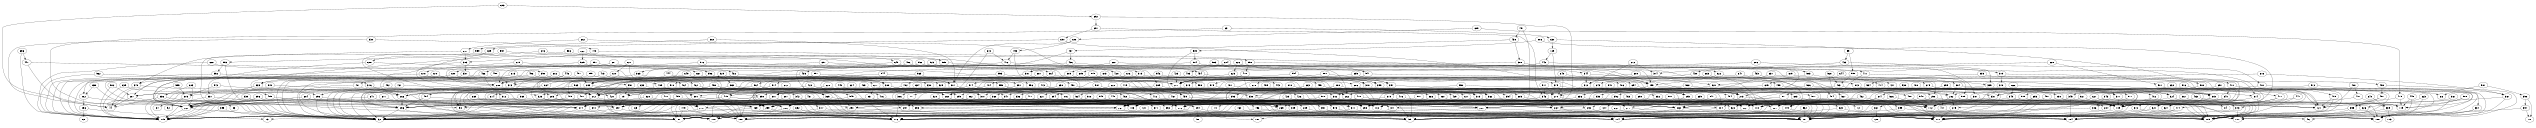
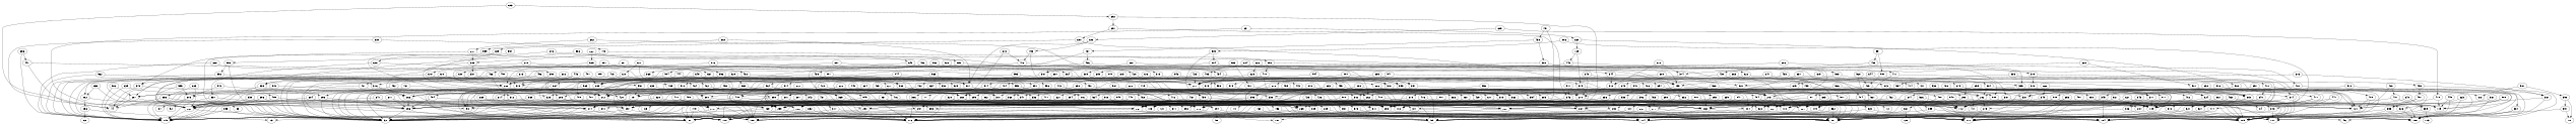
  digraph {
    256
    32
    97
    257
    116
    258
    105
    110
    259
    260
    115
    261
    101
    262
    104
    263
    111
    114
    264
    265
    266
    267
    268
    103
    269
    270
    121
    271
    272
    273
    102
    274
    100
    275
    276
    277
    278
    279
    108
    280
    46
    281
    282
    112
    283
    284
    99
    285
    286
    287
    44
    288
    289
    107
    290
    291
    292
    117
    293
    294
    90
    295
    296
    297
    298
    299
    300
    301
    302
    303
    109
    304
    305
    92
    34
    306
    307
    308
    309
    310
    311
    312
    313
    314
    315
    316
    317
    318
    319
    320
    321
    322
    323
    324
    118
    325
    326
    327
    328
    329
    330
    331
    332
    333
    334
    335
    336
    337
    338
    339
    113
    340
    341
    342
    343
    344
    345
    346
    347
    348
    349
    350
    351
    352
    353
    354
    355
    356
    73
    68
    357
    358
    119
    359
    360
    361
    120
    362
    363
    364
    365
    65
    366
    367
    368
    98
    369
    370
    371
    372
    373
    374
    375
    376
    377
    378
    379
    380
    381
    382
    83
    383
    384
-   385
    386
    387
    388
    389
    390
    391
    392
    393
    394
    395
    396
    397
    10
    398
    399
    400
    401
    402
    403
    404
    405
    406
    407
    408
    409
    410
    411
    412
    413
    414
    415
    416
    417
    418
    419
    420
    421
    422
    423
    424
    425
    426
    427
    428
    429
    430
    431
    432
    433
    434
    435
    436
    437
    438
    439
    440
    441
    442
    443
    444
    445
    446
    447
    448
    449
    450
    451
    452
    453
    454
    455
    456
    457
    458
    459
    460
    461
    462
    463
    464
    465
    466
    467
    468
    469
    470
    471
    472
    473
    474
    475
    476
    70
    477
    478
    479
    480
    481
    482
    483
    484
    485
    486
    487
    488
    489
    490
    491
    492
    493
    494
    495
    496
    497
    498
    499
    500
    501
    502
    503
    504
    505
    506
    507
    508
    509
    84
    510
    511
    512
    513
    514
    515
    516
    517
    518
    519
    520
    521
    522
    523
    524
    525
    526
    527
    528
    529
    530
    531
    532
    533
    534
    535
    536
    537
    538
    539
    540
    541
    542
    543
    544
    545
    546
    547
    548
    549
    550
    551
    552
    553
    554
    555
    556
    557
    558
    559
    560
    561
    562
    563
    564
    565
    566
    567
    568
    569
    570
    571
    572
    573
    574
    575
    576
    577
    578
    579
    580
    581
    66
    582
    583
+   584
    585
    586
    587
    588
    589
    590
    591
    592
    593
    594
    595
    596
    77
    597
    598
    599
    600
    601
    602
    603
    72
    604
    605
    606
    607
    608
    609
    610
    611
    612
    613
    614
    615
    616
    617
    618
    619
    620
    621
    622
    623
    624
    625
    626
    627
    628
    n414 [label=129]
    630
    631
    632
    633
    634
    635
    636
    637
    638
    639
    640
    641
    642
    643
    644
    645
    646
    647
    648
    649
    650
    651
    652
    653
    654
    655
    656
    657
    658
    659
    660
    661
    662
    663
    664
    665
    666
    667
    668
    669
    670
    671
    672
    673
    674
    675
    676
    677
    678
    679
    680
    681
    682
    683
    684
    685
    686
    687
    688
    689
    690
    691
    692
    693
    256 -> 32
    256 -> 97
    257 -> 32
    257 -> 116
    258 -> 105
    258 -> 110
    259 -> 97
    259 -> 116
    260 -> 32
    260 -> 115
    261 -> 32
    261 -> 101
    262 -> 257
    262 -> 104
    263 -> 111
    263 -> 114
    264 -> 101
    264 -> 114
    265 -> 110
    265 -> 111
    266 -> 256
    266 -> 110
    267 -> 116
    267 -> 105
    268 -> 258
    268 -> 103
    269 -> 115
    269 -> 101
    270 -> 32
    270 -> 121
    271 -> 116
    271 -> 105
    272 -> 32
    272 -> 116
    273 -> 111
    273 -> 102
    274 -> 32
    274 -> 100
    275 -> 111
    275 -> 114
    276 -> 110
    276 -> 101
    277 -> 261
    277 -> 262
    278 -> 115
    278 -> 101
    279 -> 97
    279 -> 108
    280 -> 32
    280 -> 46
    281 -> 101
    281 -> 114
    282 -> 275
    282 -> 112
    283 -> 32
    283 -> 268
    284 -> 105
    284 -> 99
    285 -> 259
    285 -> 100
    286 -> 116
    286 -> 115
    287 -> 32
    287 -> 44
    288 -> 97
    288 -> 285
    289 -> 101
    289 -> 107
    290 -> 32
    290 -> 99
    291 -> 257
    291 -> 110
    292 -> 115
    292 -> 117
    293 -> 271
    293 -> 99
    294 -> 101
    294 -> 90
    295 -> 289
    295 -> 294
    296 -> 256
    296 -> 32
    297 -> 32
    297 -> 111
    298 -> 121
    298 -> 279
    299 -> 101
    299 -> 262
    300 -> 32
    300 -> 263
    301 -> 32
    301 -> 265
    302 -> 256
    302 -> 108
    303 -> 111
    303 -> 109
    304 -> 110
    304 -> 117
    305 -> 92
    305 -> 34
    306 -> 114
    306 -> 117
    307 -> 32
    307 -> 273
    308 -> 266
    308 -> 298
    309 -> 116
    309 -> 101
    310 -> 105
    310 -> 260
    311 -> 101
    311 -> 100
    312 -> 267
    312 -> 270
    313 -> 32
    313 -> 295
    314 -> 105
    314 -> 109
    315 -> 105
    315 -> 259
    316 -> 266
    316 -> 274
    317 -> 97
    317 -> 114
    318 -> 264
    318 -> 302
    319 -> 278
    319 -> 99
    320 -> 306
    320 -> 319
    321 -> 101
    321 -> 108
    322 -> 116
    322 -> 104
    323 -> 104
    323 -> 99
    324 -> 105
    324 -> 118
    325 -> 257
    325 -> 297
    326 -> 111
    326 -> 108
    327 -> 111
    327 -> 108
    328 -> 32
    328 -> 258
    329 -> 99
    329 -> 291
    330 -> 259
    330 -> 262
    331 -> 101
    331 -> 118
    332 -> 264
    332 -> 118
    333 -> 260
    333 -> 286
    334 -> 108
    334 -> 117
    335 -> 267
    335 -> 121
    336 -> 114
    336 -> 269
    337 -> 115
    337 -> 308
    338 -> 259
    338 -> 323
    339 -> 117
    339 -> 113
    340 -> 112
    341 -> 110
    341 -> 111
    342 -> 274
    342 -> 309
    343 -> 111
    343 -> 117
    344 -> 312
    344 -> 320
    345 -> 104
    345 -> 267
    346 -> 97
    346 -> 109
    347 -> 269
    347 -> 99
    348 -> 266
    348 -> 44
    349 -> 105
    349 -> 102
    350 -> 32
    350 -> 102
    351 -> 101
    351 -> 99
    352 -> 97
    352 -> 101
    353 -> 105
    353 -> 115
    354 -> 116
    354 -> 304
    355 -> 105
    355 -> 101
    356 -> 73
    356 -> 68
    357 -> 265
    357 -> 293
    358 -> 263
    358 -> 119
    359 -> 107
    359 -> 358
    360 -> 105
    360 -> 103
    361 -> 101
    361 -> 120
    362 -> 103
    362 -> 326
    363 -> 32
    363 -> 329
    364 -> 116
    364 -> 318
    365 -> 280
    365 -> 65
    366 -> 259
    366 -> 284
    367 -> 121
    367 -> 108
    368 -> 101
    368 -> 98
    369 -> 270
    369 -> 98
    370 -> 110
    370 -> 73
    371 -> 97
    371 -> 104
    372 -> 105
    372 -> 111
    373 -> 256
    373 -> 293
    374 -> 118
    374 -> 373
    375 -> 258
    375 -> 118
    376 -> 269
    376 -> 271
    377 -> 101
    377 -> 109
    378 -> 282
    378 -> 303
    379 -> 314
    379 -> 378
    380 -> 278
    380 -> 379
    381 -> 283
    381 -> 354
    382 -> 356
    382 -> 83
    383 -> 272
    383 -> 337
    384 -> 282
    384 -> 324
-   385 -> 293
-   385 -> 301
    386 -> 116
    386 -> 276
    387 -> 263
    387 -> 109
    388 -> 261
    388 -> 273
    389 -> 272
    389 -> 318
    390 -> 308
    390 -> 333
    391 -> 100
    391 -> 366
    392 -> 104
    392 -> 103
    393 -> 259
    393 -> 101
    394 -> 32
    394 -> 264
    395 -> 32
    395 -> 115
    396 -> 116
    396 -> 260
    397 -> 46
    397 -> 10
    398 -> 397
    398 -> 10
    399 -> 105
    399 -> 99
    400 -> 345
    400 -> 119
    401 -> 32
    401 -> 266
    402 -> 284
    402 -> 372
    403 -> 292
    403 -> 402
    404 -> 103
    404 -> 376
    405 -> 260
    405 -> 263
    406 -> 109
    406 -> 338
    407 -> 264
    407 -> 339
    408 -> 121
    408 -> 407
    409 -> 104
    409 -> 121
    410 -> 340
    410 -> 409
    411 -> 322
    411 -> 410
    412 -> 269
    412 -> 411
    413 -> 32
    413 -> 330
    414 -> 102
-   414 -> 284
+   414 -> 589
    415 -> 301
    415 -> 315
    416 -> 110
    416 -> 264
    417 -> 105
    417 -> 114
    418 -> 102
    418 -> 277
    419 -> 260
    419 -> 101
    420 -> 257
    420 -> 114
    421 -> 97
    421 -> 99
    422 -> 260
    422 -> 362
    423 -> 268
    423 -> 277
    424 -> 111
    424 -> 100
    425 -> 261
    425 -> 99
    426 -> 309
    426 -> 311
    427 -> 314
    427 -> 392
    428 -> 272
    428 -> 427
    429 -> 100
    429 -> 399
    430 -> 277
    430 -> 99
    431 -> 280
    431 -> 370
    432 -> 256
    432 -> 299
    433 -> 335
    433 -> 374
    434 -> 375
    434 -> 404
    435 -> 391
    435 -> 405
    436 -> 273
    436 -> 435
    437 -> 290
    437 -> 436
    438 -> 380
    438 -> 437
    439 -> 261
    439 -> 292
    440 -> 32
    440 -> 267
    441 -> 105
    441 -> 109
    442 -> 104
    442 -> 381
    443 -> 282
    443 -> 347
    444 -> 260
    444 -> 443
    445 -> 104
    445 -> 119
    446 -> 288
    446 -> 313
    447 -> 44
    447 -> 390
    448 -> 299
    448 -> 383
    449 -> 116
    449 -> 416
    450 -> 287
    450 -> 313
    451 -> 111
    451 -> 112
    452 -> 263
    452 -> 109
    453 -> 311
    453 -> 384
    454 -> 257
    454 -> 119
    455 -> 297
    455 -> 454
    456 -> 116
    456 -> 101
    457 -> 283
    457 -> 288
    458 -> 266
    458 -> 270
    459 -> 265
    459 -> 315
    460 -> 116
    460 -> 114
    461 -> 258
    461 -> 287
    462 -> 115
    462 -> 332
    463 -> 105
    463 -> 281
    464 -> 290
    464 -> 291
    465 -> 271
    465 -> 341
    466 -> 100
    466 -> 348
    467 -> 257
    467 -> 111
    468 -> 281
    468 -> 290
    469 -> 259
    469 -> 468
    470 -> 269
    470 -> 100
    471 -> 101
    471 -> 274
    472 -> 258
    472 -> 103
    473 -> 263
    473 -> 272
    474 -> 104
    474 -> 111
    475 -> 119
    475 -> 474
    476 -> 280
    476 -> 70
    477 -> 321
    477 -> 327
    478 -> 32
    478 -> 112
    479 -> 97
    479 -> 100
    480 -> 270
    480 -> 108
    481 -> 276
    481 -> 429
    482 -> 272
    482 -> 426
    483 -> 357
    483 -> 482
    484 -> 265
    484 -> 112
    485 -> 115
    485 -> 261
    486 -> 288
    486 -> 344
    487 -> 115
    487 -> 267
    488 -> 112
    488 -> 361
    489 -> 300
    489 -> 350
    490 -> 110
    490 -> 360
    491 -> 258
    491 -> 438
    492 -> 268
    492 -> 296
    493 -> 310
    493 -> 412
    494 -> 256
    494 -> 100
    495 -> 32
    495 -> 258
    496 -> 115
    496 -> 277
    497 -> 121
    497 -> 355
    498 -> 108
    498 -> 497
    499 -> 334
    499 -> 336
    500 -> 261
    500 -> 108
    501 -> 303
    501 -> 109
    502 -> 115
    502 -> 287
    503 -> 320
    503 -> 335
    504 -> 257
    504 -> 503
    505 -> 352
    505 -> 504
    506 -> 109
    506 -> 505
    507 -> 261
    507 -> 118
    508 -> 327
    508 -> 331
    509 -> 280
    509 -> 84
    510 -> 342
    510 -> 98
    511 -> 112
    511 -> 109
    512 -> 32
    512 -> 276
    513 -> 282
    513 -> 331
    514 -> 110
    514 -> 365
    515 -> 298
    515 -> 514
    516 -> 333
    516 -> 515
    517 -> 270
    517 -> 346
    518 -> 263
    518 -> 286
    519 -> 287
    519 -> 300
    520 -> 103
    520 -> 276
    521 -> 275
    521 -> 109
    522 -> 299
    522 -> 417
    523 -> 32
    523 -> 522
    524 -> 265
    524 -> 100
    525 -> 364
    525 -> 382
    526 -> 281
    526 -> 112
    527 -> 112
    527 -> 292
    528 -> 403
    528 -> 527
    529 -> 295
    529 -> 369
    530 -> 44
    530 -> 448
    531 -> 256
    531 -> 99
    532 -> 101
    532 -> 99
    533 -> 121
    533 -> 286
    534 -> 101
    534 -> 533
    535 -> 109
    535 -> 534
    536 -> 256
    536 -> 44
    537 -> 115
    537 -> 278
    538 -> 281
    538 -> 324
    539 -> 260
    539 -> 278
    540 -> 272
    540 -> 343
    541 -> 273
    541 -> 277
    542 -> 305
    542 -> 325
    543 -> 111
    543 -> 306
    544 -> 307
    544 -> 419
    545 -> 110
    545 -> 456
    546 -> 359
    546 -> 545
    547 -> 263
    547 -> 267
    548 -> 116
    548 -> 343
    549 -> 263
    549 -> 290
    550 -> 273
    550 -> 102
    551 -> 291
    551 -> 420
    552 -> 115
    552 -> 551
    553 -> 97
    553 -> 552
-   554 -> 385
    554 -> 553
    555 -> 265
    555 -> 386
    556 -> 272
    556 -> 555
    557 -> 288
    557 -> 556
    558 -> 387
    558 -> 418
    559 -> 32
    559 -> 558
    560 -> 307
    560 -> 559
    561 -> 117
    561 -> 109
    562 -> 115
    562 -> 316
    563 -> 97
    563 -> 420
    564 -> 115
    564 -> 302
    565 -> 297
    565 -> 564
    566 -> 261
    566 -> 303
    567 -> 286
    567 -> 117
    568 -> 105
    568 -> 301
    569 -> 261
    569 -> 98
    570 -> 256
    570 -> 112
    571 -> 258
    571 -> 279
    572 -> 367
    572 -> 571
    573 -> 111
    573 -> 100
    574 -> 419
    574 -> 573
    575 -> 341
    575 -> 574
    576 -> 99
    576 -> 477
    577 -> 111
    577 -> 322
    578 -> 394
    578 -> 577
    579 -> 304
    579 -> 350
    580 -> 357
    580 -> 579
    581 -> 398
    581 -> 66
    582 -> 115
    582 -> 112
-   583 -> 541
+   583 -> 481
    583 -> 483
+   584 -> 316
+   584 -> 336
    585 -> 484
+   585 -> 584
    586 -> 485
    586 -> 585
    587 -> 368
    587 -> 472
    588 -> 326
    588 -> 119
    589 -> 279
    589 -> 109
    590 -> 403
    590 -> 589
    591 -> 433
    591 -> 590
    592 -> 259
    592 -> 434
    593 -> 98
    593 -> 455
    594 -> 268
    594 -> 406
    595 -> 32
    595 -> 305
    596 -> 338
    596 -> 77
    597 -> 283
    597 -> 596
    598 -> 291
    598 -> 377
    599 -> 260
    599 -> 598
    600 -> 115
    600 -> 489
    601 -> 490
    601 -> 600
    602 -> 260
    602 -> 307
    603 -> 280
    603 -> 72
    604 -> 381
    604 -> 603
    605 -> 283
    605 -> 359
    606 -> 400
    606 -> 605
    607 -> 265
    607 -> 274
    608 -> 307
    608 -> 493
    609 -> 475
    609 -> 608
    610 -> 462
    610 -> 494
    611 -> 317
    611 -> 610
    612 -> 312
    612 -> 374
    613 -> 32
    613 -> 464
    614 -> 115
    614 -> 352
    615 -> 105
    615 -> 614
    616 -> 367
    616 -> 615
    617 -> 256
    617 -> 117
+   618 -> 116
    618 -> 617
    619 -> 303
    619 -> 618
    620 -> 100
    620 -> 310
    621 -> 97
    621 -> 351
    622 -> 439
    622 -> 621
    623 -> 108
    623 -> 355
    624 -> 305
    624 -> 488
    625 -> 274
    625 -> 498
    626 -> 499
    626 -> 625
    627 -> 105
    627 -> 267
    628 -> 430
    628 -> 501
    n414 -> 375
    n414 -> 442
    630 -> 508
    630 -> n414
    631 -> 260
    631 -> 630
    632 -> 104
    632 -> 509
    633 -> 32
    633 -> 310
    634 -> 102
    634 -> 300
    635 -> 115
    635 -> 296
    636 -> 271
    636 -> 276
    637 -> 414
    637 -> 636
    638 -> 32
    638 -> 377
    639 -> 322
    639 -> 424
+   640 -> 281
    640 -> 339
    641 -> 260
    641 -> 102
    642 -> 353
    642 -> 412
    643 -> 97
    643 -> 511
    644 -> 321
    644 -> 643
    645 -> 262
    645 -> 466
    646 -> 512
    646 -> 645
    647 -> 353
    647 -> 513
    648 -> 270
    648 -> 299
    649 -> 265
    649 -> 401
    650 -> 276
    650 -> 109
    651 -> 105
    651 -> 331
    652 -> 97
    652 -> 116
    653 -> 101
    653 -> 111
    653 -> 112
    654 -> 121
    654 -> 524
    655 -> 277
    655 -> 654
    656 -> 115
    656 -> 447
    657 -> 363
    657 -> 439
    658 -> 32
    658 -> 382
    659 -> 280
    659 -> 66
    660 -> 299
    660 -> 389
    661 -> 116
    661 -> 111
    662 -> 277
    662 -> 525
    663 -> 264
    663 -> 393
    664 -> 274
-   664 -> 529
+   529 -> 664
    665 -> 304
    665 -> 312
    666 -> 284
    666 -> 349
    667 -> 313
    667 -> 362
    668 -> 115
    668 -> 667
    669 -> 97
    669 -> 278
    670 -> 32
    670 -> 288
+   671 -> 256
    671 -> 98
    672 -> 116
    672 -> 365
    673 -> 116
    673 -> 277
    674 -> 279
    674 -> 118
    675 -> 105
    675 -> 674
    676 -> 285
    676 -> 675
    677 -> 347
    677 -> 531
    678 -> 115
    678 -> 677
    679 -> 325
    679 -> 678
    680 -> 121
    680 -> 510
    681 -> 348
    681 -> 383
    682 -> 428
    682 -> 681
    683 -> 260
    683 -> 536
    684 -> 260
    684 -> 371
    685 -> 101
    685 -> 276
    686 -> 102
    686 -> 685
    687 -> 487
    687 -> 686
    688 -> 432
    688 -> 537
    689 -> 272
    689 -> 688
    690 -> 281
    690 -> 689
    691 -> 346
    691 -> 690
    692 -> 258
    692 -> 691
    693 -> 260
    693 -> 692
  }
